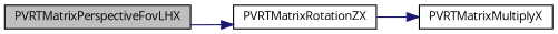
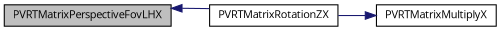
  digraph {
    fontname="Open Sans"
    rankdir=LR
    node [color=black fillcolor=white fontname="Open Sans" fontsize=10 shape=record style=filled]
    edge [color=midnightblue fontname="Open Sans" fontsize=10 labelfontname=Helvetica labelfontsize=10 style=solid]
    n1 [fillcolor=grey75 fontcolor=black height=0.2 label=PVRTMatrixPerspectiveFovLHX width=0.4]
    n2 [height=0.2 label=PVRTMatrixRotationZX width=0.4]
    n3 [height=0.2 label=PVRTMatrixMultiplyX width=0.4]
-   n1 -> n2
+   n2 -> n1
    n2 -> n3
  }
